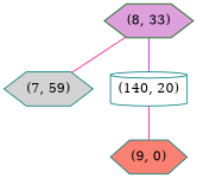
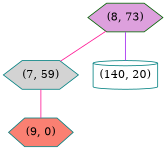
  graph {
    node [color=teal shape=hexagon style=filled]
    edge [color=deeppink]
-   "(8, 73)" [color=darkgreen fillcolor=plum label="(8, 33)"]
+   "(8, 73)" [color=darkgreen fillcolor=plum]
    "(7, 59)" [fillcolor=lightgrey]
    "(140, 20)" [fillcolor=white shape=cylinder]
    n4 [fillcolor=salmon label="(9, 0)"]
    "(8, 73)" -- "(7, 59)" [weight=1]
    "(8, 73)" -- "(140, 20)" [color=purple weight=2]
-   "(140, 20)" -- n4 [weight=4]
+   "(7, 59)" -- n4 [weight=4]
  }
